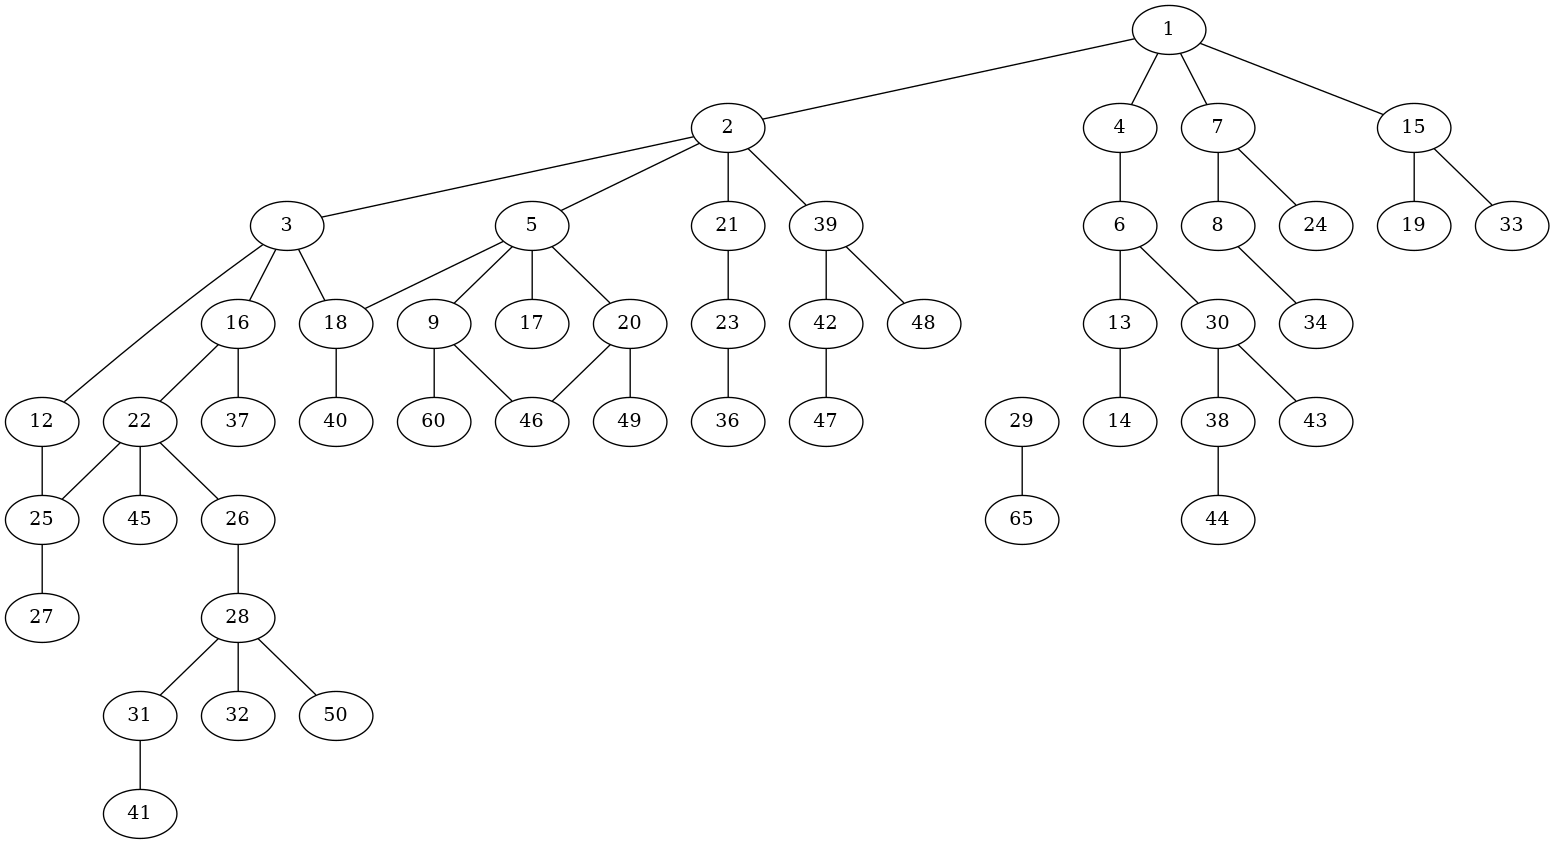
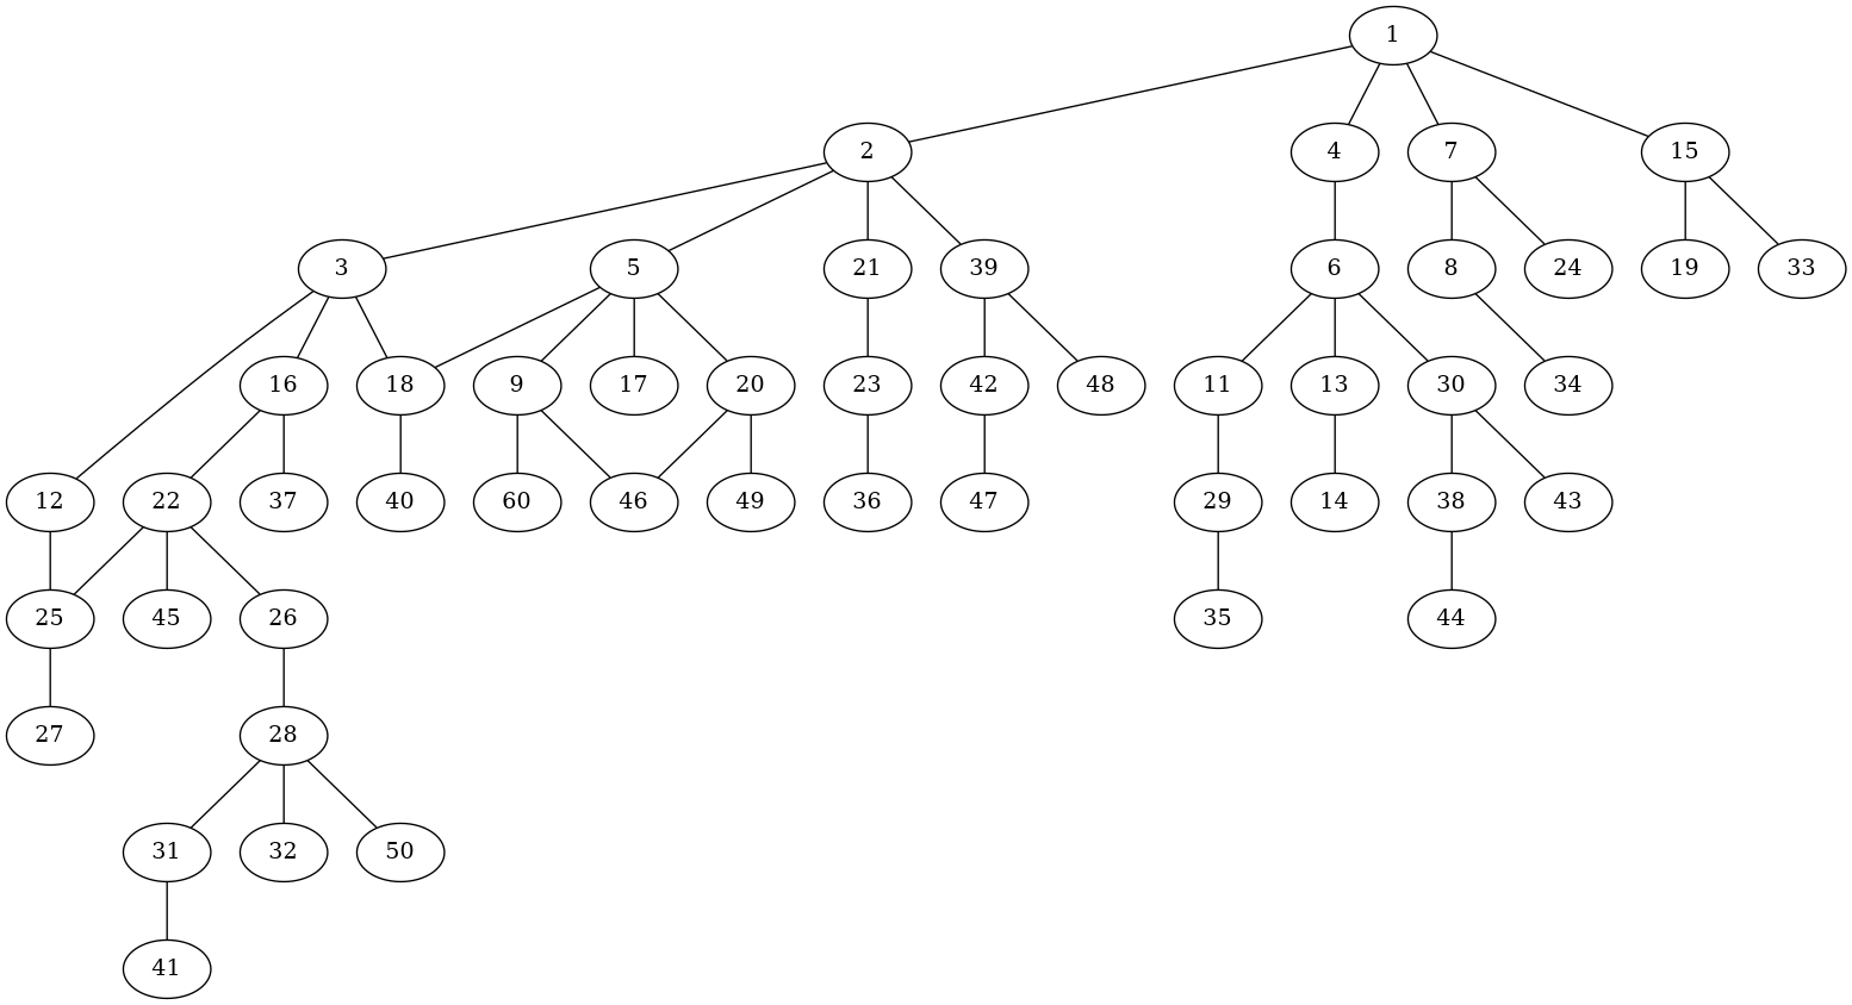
  graph {
    1
    2
    4
    7
    15
    3
    5
    21
    39
    6
    8
    24
    19
    33
    12
    16
    18
    9
    17
    20
    23
    42
    48
+   11
    13
    30
    34
    25
    22
    37
    40
    n32 [label=60]
    46
    49
    36
    47
    45
    26
    29
    14
    38
    43
-   35 [label=65]
+   35
    44
    27
    28
    31
    32
    50
    41
    1 -- 2
    1 -- 4
    1 -- 7
    1 -- 15
    2 -- 3
    2 -- 5
    2 -- 21
    2 -- 39
    4 -- 6
    7 -- 8
    7 -- 24
    15 -- 19
    15 -- 33
    3 -- 12
    3 -- 16
    3 -- 18
    5 -- 18
    5 -- 9
    5 -- 17
    5 -- 20
    21 -- 23
    39 -- 42
    39 -- 48
+   6 -- 11
    6 -- 13
    6 -- 30
    8 -- 34
    12 -- 25
    16 -- 22
    16 -- 37
    18 -- 40
    9 -- n32
    9 -- 46
    20 -- 46
    20 -- 49
    23 -- 36
    42 -- 47
+   11 -- 29
    13 -- 14
    30 -- 38
    30 -- 43
    25 -- 27
    22 -- 25
    22 -- 45
    22 -- 26
    26 -- 28
    29 -- 35
    38 -- 44
    28 -- 31
    28 -- 32
    28 -- 50
    31 -- 41
  }
